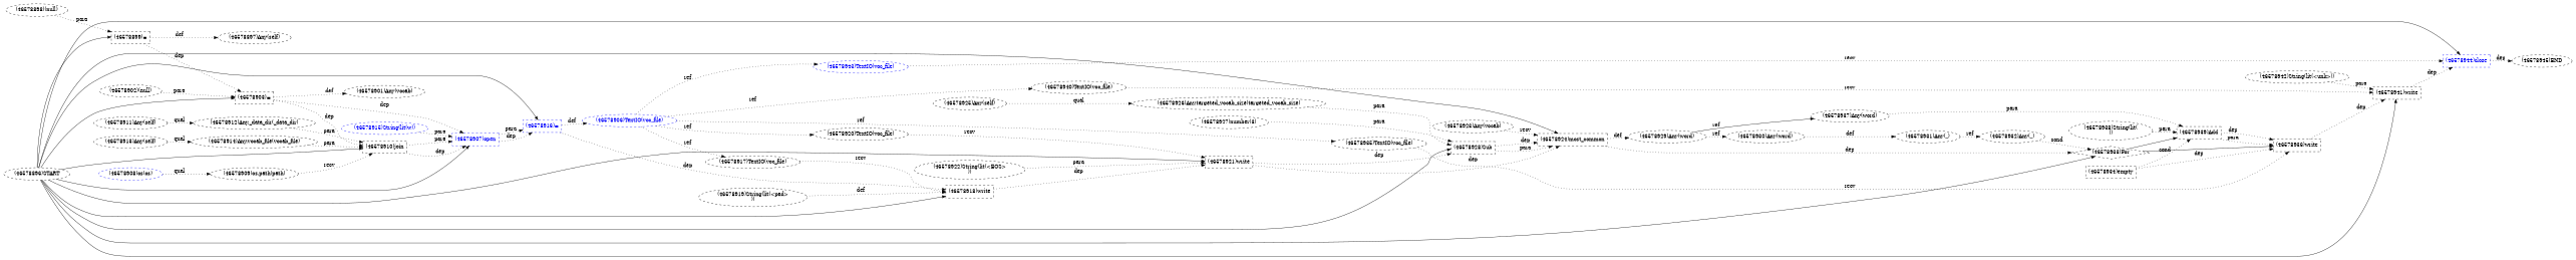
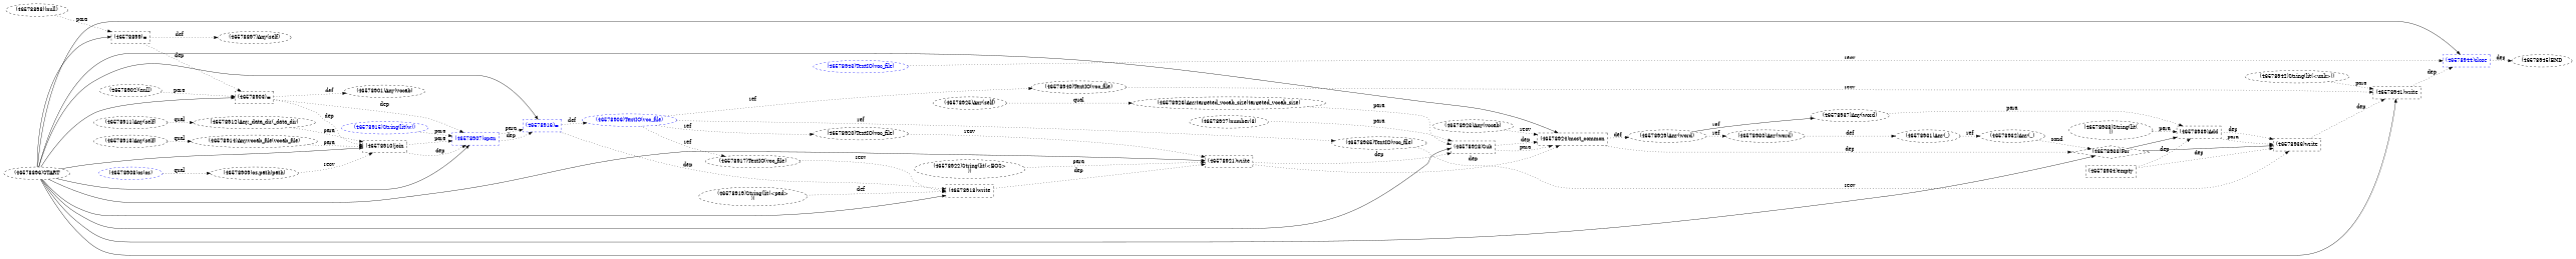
  digraph {
    rankdir=LR
    node [shape=ellipse style=dashed]
    edge [style=dotted]
    n1 [label="(46578914)Any.vocab_file(vocab_file)"]
    n2 [label="(46578910)join" shape=box]
    n3 [color=blue fontcolor=blue label="(46578907)open" shape=box]
    n4 [label="(46578918)write" shape=box]
    n5 [label="(46578921)write" shape=box]
    n6 [label="(46578924)most_common" shape=box]
    n7 [label="(46578928)Sub" shape=box]
    n8 [label="(46578902)(null)"]
    n9 [label="(46578903)=" shape=box]
    n10 [label="(46578901)Any(vocab)"]
    n11 [label="(46578929)Any(word)"]
    n12 [label="(46578933)For" shape=diamond]
    n13 [label="(46578930)Any(word)"]
    n14 [label="(46578937)Any(word)"]
    n15 [label="(46578939)Add" shape=box]
    n16 [label="(46578936)write" shape=box]
    n17 [label="(46578932)Any(_)"]
    n18 [label="(46578912)Any._data_dir(_data_dir)"]
    n19 [color=blue fontcolor=blue label="(46578906)TextIO(voc_file)"]
    n20 [label="(46578940)TextIO(voc_file)"]
    n21 [color=blue fontcolor=blue label="(46578943)TextIO(voc_file)"]
    n22 [label="(46578917)TextIO(voc_file)"]
    n23 [label="(46578920)TextIO(voc_file)"]
    n24 [label="(46578935)TextIO(voc_file)"]
    n25 [label="(46578941)write" shape=box]
    n26 [color=blue fontcolor=blue label="(46578944)close" shape=box]
    n27 [label="(46578945)END" shape=""]
    n28 [color=blue fontcolor=blue label="(46578915)String(lit(w))"]
    n29 [color=blue fontcolor=blue label="(46578916)=" shape=box]
    n30 [label="(46578923)Any(vocab)"]
    n31 [label="(46578931)Any(_)"]
    n32 [label="(46578896)START" shape=""]
    n33 [label="(46578899)=" shape=box]
    n34 [label="(46578897)Any(self)"]
    n35 [label="(46578938)String(lit(\n))"]
    n36 [label="(46578909)os.path(path)"]
    n37 [label="(46578927)number(3)"]
    n38 [label="(46578913)Any(self)"]
    n39 [label="(46578925)Any(self)"]
    n40 [label="(46578926)Any.targeted_vocab_size(targeted_vocab_size)"]
    n41 [label="(46578898)(null)"]
    n42 [label="(46578922)String(lit(<EOS>\n))"]
    n43 [color=blue label="(46578908)os(os)"]
    n44 [label="(46578934)empty" shape=box]
    n45 [label="(46578919)String(lit(<pad>\n))"]
    n46 [label="(46578942)String(lit(<unk>))"]
    n47 [label="(46578911)Any(self)"]
    n1 -> n2 [label=para]
    n2 -> n3 [label=dep]
    n2 -> n3 [label=para]
    n3 -> n29 [label=dep]
    n3 -> n29 [label=para]
    n4 -> n5 [label=dep]
    n5 -> n6 [label=dep]
    n5 -> n7 [label=dep]
    n6 -> n11 [label=def]
    n6 -> n12 [label=dep]
    n7 -> n6 [label=dep]
    n7 -> n6 [label=para]
    n8 -> n9 [label=para]
    n9 -> n2 [label=dep]
    n9 -> n3 [label=dep]
    n9 -> n10 [label=def]
    n11 -> n13 [label=ref]
    n11 -> n14 [label=ref style=solid]
    n12 -> n15 [style=solid]
    n12 -> n16 [style=solid]
    n13 -> n31 [label=def]
    n14 -> n15 [label=para]
    n15 -> n16 [label=dep]
    n15 -> n16 [label=para]
    n16 -> n25 [label=dep]
    n17 -> n12 [label=cond]
    n18 -> n2 [label=para]
    n19 -> n20 [label=ref]
-   n19 -> n21 [label=ref]
    n19 -> n22 [label=ref]
    n19 -> n23 [label=ref]
    n19 -> n24 [label=ref]
    n20 -> n25 [label=recv]
    n21 -> n26 [label=recv]
    n22 -> n4 [label=recv]
    n23 -> n5 [label=recv]
    n24 -> n16 [label=recv]
    n25 -> n26 [label=dep]
    n26 -> n27 [label=dep]
    n28 -> n3 [label=para]
    n29 -> n4 [label=dep]
    n29 -> n19 [label=def]
    n30 -> n6 [label=recv]
    n31 -> n17 [label=ref]
    n32 -> n2 [style=solid]
    n32 -> n3 [style=solid]
    n32 -> n4 [style=solid]
    n32 -> n5 [style=solid]
    n32 -> n6 [style=solid]
    n32 -> n7 [style=solid]
    n32 -> n9 [style=solid]
    n32 -> n12 [style=solid]
    n32 -> n25 [style=solid]
    n32 -> n26 [style=solid]
    n32 -> n29 [style=solid]
    n32 -> n33 [style=solid]
    n33 -> n9 [label=dep]
    n33 -> n34 [label=def]
    n35 -> n15 [label=para]
    n36 -> n2 [label=recv]
    n37 -> n7 [label=para]
    n38 -> n1 [label=qual]
    n39 -> n40 [label=qual]
    n40 -> n7 [label=para]
    n41 -> n33 [label=para]
    n42 -> n5 [label=para]
    n43 -> n36 [label=qual]
-   n44 -> n15 [label=cond]
+   n44 -> n15 [label=dep]
    n44 -> n16 [label=dep]
    n45 -> n4 [label=def]
    n46 -> n25 [label=para]
    n47 -> n18 [label=qual]
  }
